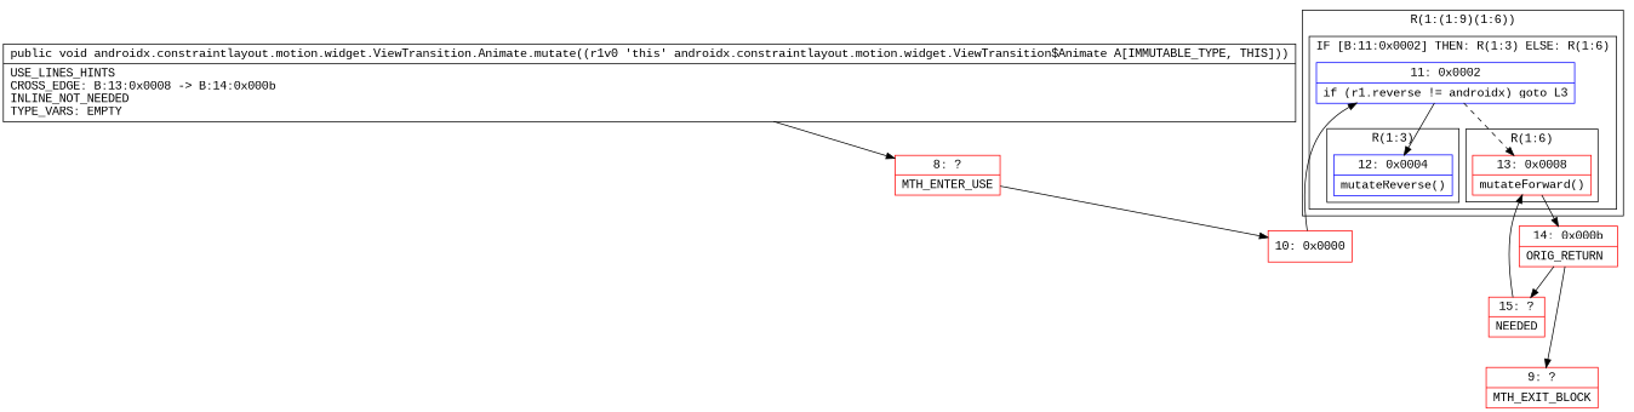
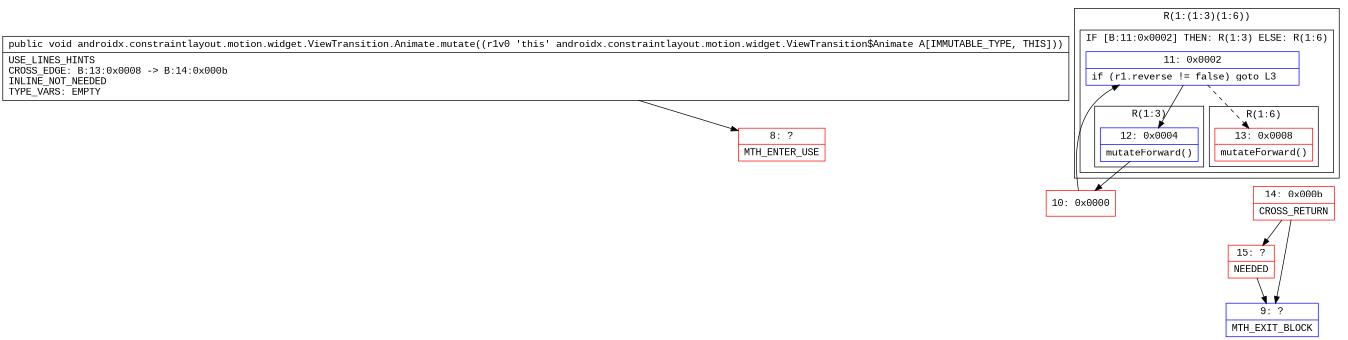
  digraph {
    fontname="Liberation Mono"
    node [color=red fontname="Liberation Mono" shape=record]
    edge [fontname="Liberation Mono"]
-   n1 [color=blue label="{12\:\ 0x0004|mutateReverse()\l}"]
+   n1 [color=blue label="{12\:\ 0x0004|mutateForward()\l}"]
    n2 [label="{13\:\ 0x0008|mutateForward()\l}"]
-   n3 [color=blue label="{11\:\ 0x0002|if (r1.reverse != androidx) goto L3\l}"]
-   n4 [label="{14\:\ 0x000b|ORIG_RETURN\l}"]
+   n3 [color=blue label="{11\:\ 0x0002|if (r1.reverse != false) goto L3\l}"]
+   n4 [label="{14\:\ 0x000b|CROSS_RETURN\l}"]
    n5 [label="{15\:\ ?|NEEDED\l}"]
-   n6 [label="{9\:\ ?|MTH_EXIT_BLOCK\l}"]
+   n6 [color=blue label="{9\:\ ?|MTH_EXIT_BLOCK\l}"]
    n7 [label="{8\:\ ?|MTH_ENTER_USE\l}"]
    n8 [label="{10\:\ 0x0000}"]
    n9 [label="{public void androidx.constraintlayout.motion.widget.ViewTransition.Animate.mutate((r1v0 'this' androidx.constraintlayout.motion.widget.ViewTransition$Animate A[IMMUTABLE_TYPE, THIS]))  | USE_LINES_HINTS\lCROSS_EDGE: B:13:0x0008 \-\> B:14:0x000b\lINLINE_NOT_NEEDED\lTYPE_VARS: EMPTY\l}" color=""]
    subgraph cluster_1 {
-     label="R(1:(1:9)(1:6))"
+     label="R(1:(1:3)(1:6))"
      subgraph cluster_2 {
        label="IF [B:11:0x0002] THEN: R(1:3) ELSE: R(1:6)"
        n3
        subgraph cluster_3 {
          label="R(1:3)"
          n1
        }
        subgraph cluster_4 {
          label="R(1:6)"
          n2
        }
      }
    }
-   n2 -> n4
    n3 -> n1
    n3 -> n2 [style=dashed]
    n4 -> n5
    n4 -> n6
-   n5 -> n2
-   n7 -> n8
+   n5 -> n6
+   n1 -> n8
    n8 -> n3
    n9 -> n7
  }
